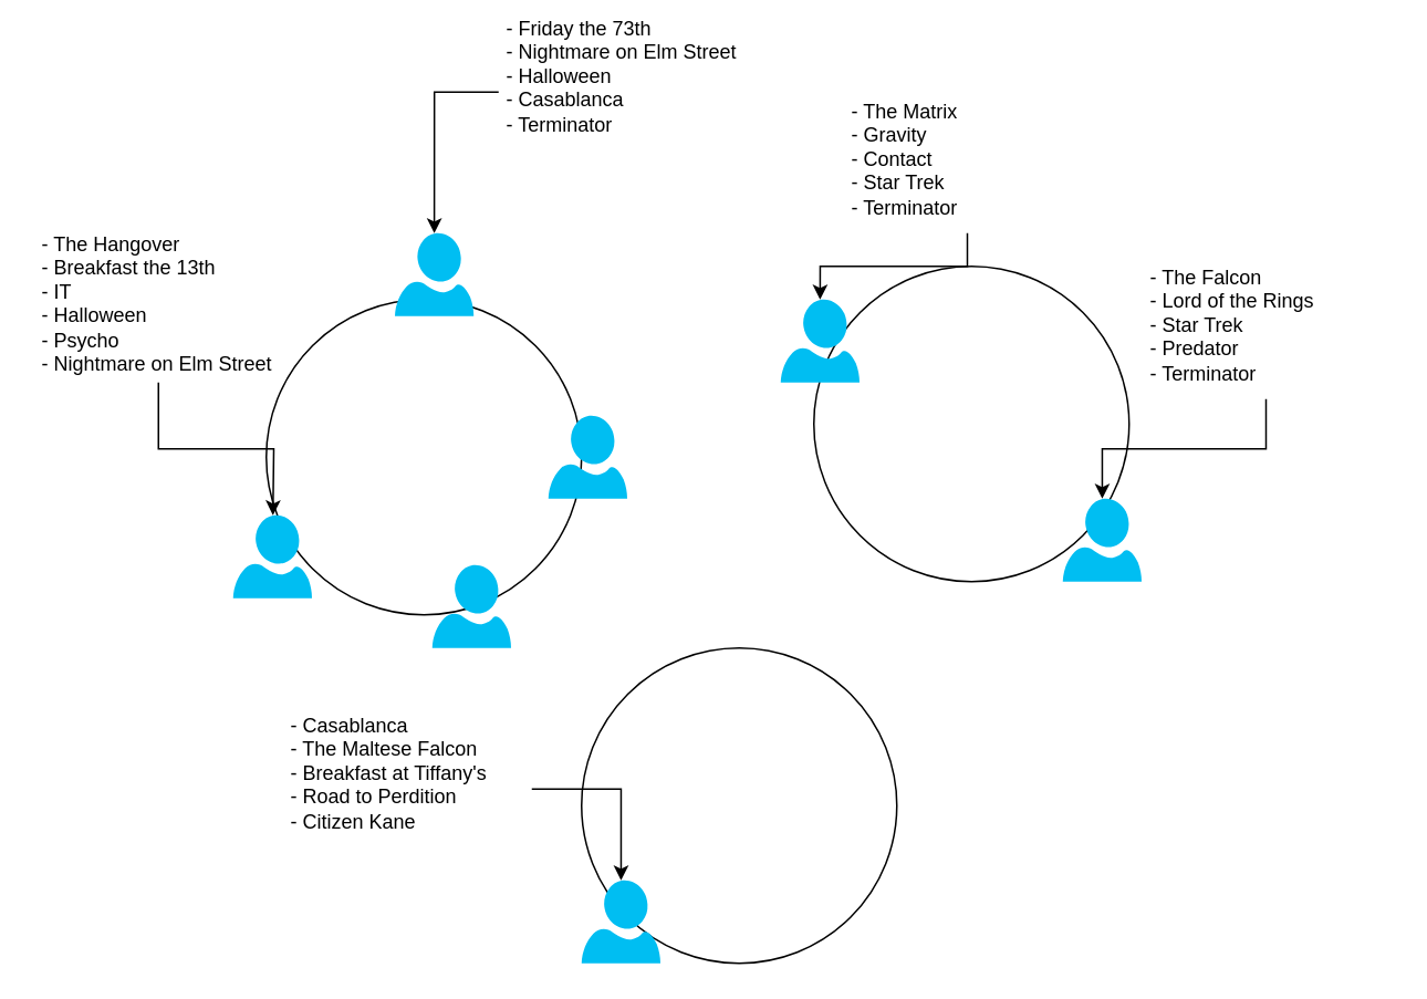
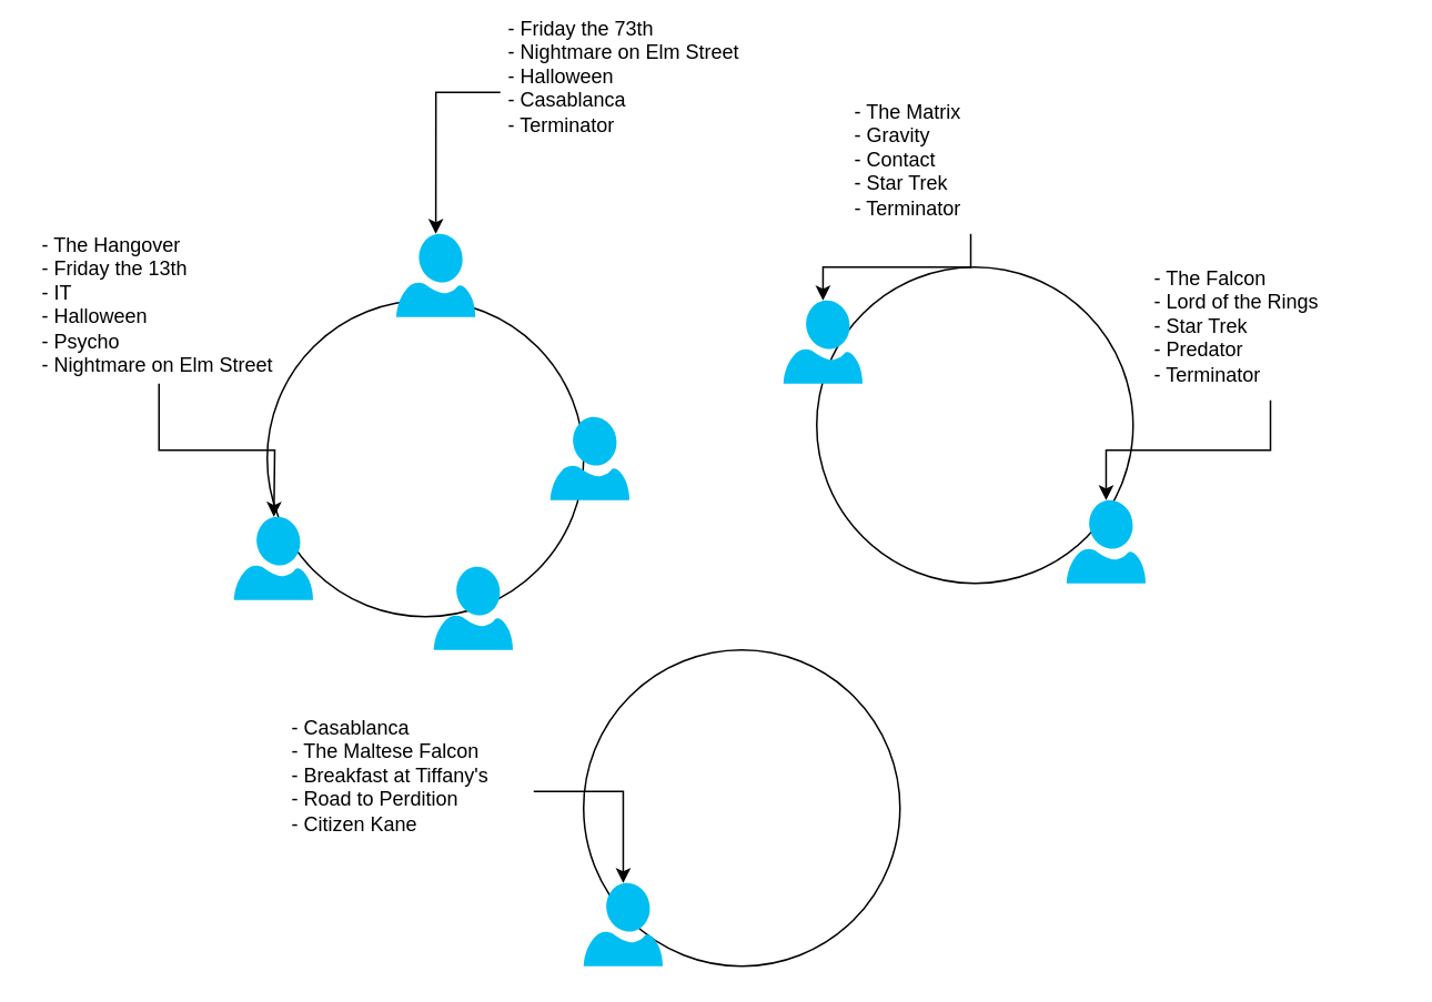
  <mxCell id="0" />
  <mxCell id="1" parent="0" />
  <mxCell id="2" value="" style="ellipse;whiteSpace=wrap;html=1;aspect=fixed;" vertex="1" parent="1"><mxGeometry x="160" y="180" width="190" height="190" as="geometry" /></mxCell>
  <mxCell id="3" value="" style="verticalLabelPosition=bottom;html=1;verticalAlign=top;align=center;strokeColor=none;fillColor=#00BEF2;shape=mxgraph.azure.user;" vertex="1" parent="1"><mxGeometry x="140" y="310" width="47.5" height="50" as="geometry" /></mxCell>
  <mxCell id="4" value="" style="verticalLabelPosition=bottom;html=1;verticalAlign=top;align=center;strokeColor=none;fillColor=#00BEF2;shape=mxgraph.azure.user;" vertex="1" parent="1"><mxGeometry x="260" y="340" width="47.5" height="50" as="geometry" /></mxCell>
  <mxCell id="5" value="" style="verticalLabelPosition=bottom;html=1;verticalAlign=top;align=center;strokeColor=none;fillColor=#00BEF2;shape=mxgraph.azure.user;" vertex="1" parent="1"><mxGeometry x="330" y="250" width="47.5" height="50" as="geometry" /></mxCell>
  <mxCell id="6" value="" style="verticalLabelPosition=bottom;html=1;verticalAlign=top;align=center;strokeColor=none;fillColor=#00BEF2;shape=mxgraph.azure.user;" vertex="1" parent="1"><mxGeometry x="237.5" y="140" width="47.5" height="50" as="geometry" /></mxCell>
  <mxCell id="7" value="" style="ellipse;whiteSpace=wrap;html=1;aspect=fixed;" vertex="1" parent="1"><mxGeometry x="490" y="160" width="190" height="190" as="geometry" /></mxCell>
  <mxCell id="8" value="" style="verticalLabelPosition=bottom;html=1;verticalAlign=top;align=center;strokeColor=none;fillColor=#00BEF2;shape=mxgraph.azure.user;" vertex="1" parent="1"><mxGeometry x="470" y="180" width="47.5" height="50" as="geometry" /></mxCell>
  <mxCell id="9" style="edgeStyle=orthogonalEdgeStyle;rounded=0;orthogonalLoop=1;jettySize=auto;html=1;entryX=0.5;entryY=0;entryDx=0;entryDy=0;entryPerimeter=0;" edge="1" parent="1" source="10" target="6"><mxGeometry relative="1" as="geometry" /></mxCell>
  <mxCell id="10" value="&lt;div&gt;- Friday the 73th&lt;/div&gt;&lt;div&gt;- Nightmare on Elm Street&lt;/div&gt;&lt;div&gt;- Halloween&lt;/div&gt;&lt;div&gt;- Casablanca&lt;/div&gt;&lt;div&gt;- Terminator&lt;br&gt;&lt;/div&gt;" style="text;html=1;strokeColor=none;fillColor=none;spacing=5;spacingTop=-20;whiteSpace=wrap;overflow=hidden;rounded=0;" vertex="1" parent="1"><mxGeometry x="300" y="20" width="150" height="70" as="geometry" /></mxCell>
  <mxCell id="11" style="edgeStyle=orthogonalEdgeStyle;rounded=0;orthogonalLoop=1;jettySize=auto;html=1;" edge="1" parent="1" source="12"><mxGeometry relative="1" as="geometry"><mxPoint x="164" y="310" as="targetPoint" /></mxGeometry></mxCell>
- <mxCell id="12" value="&lt;div&gt;- The Hangover&lt;/div&gt;&lt;div&gt;- Breakfast the 13th&lt;/div&gt;&lt;div&gt;- IT&lt;/div&gt;&lt;div&gt;- Halloween&lt;/div&gt;&lt;div&gt;- Psycho&lt;/div&gt;&lt;div&gt;- Nightmare on Elm Street&lt;br&gt;&lt;/div&gt;" style="text;html=1;strokeColor=none;fillColor=none;spacing=5;spacingTop=-20;whiteSpace=wrap;overflow=hidden;rounded=0;" vertex="1" parent="1"><mxGeometry x="20" y="150" width="150" height="80" as="geometry" /></mxCell>
+ <mxCell id="12" value="&lt;div&gt;- The Hangover&lt;/div&gt;&lt;div&gt;- Friday the 13th&lt;/div&gt;&lt;div&gt;- IT&lt;/div&gt;&lt;div&gt;- Halloween&lt;/div&gt;&lt;div&gt;- Psycho&lt;/div&gt;&lt;div&gt;- Nightmare on Elm Street&lt;br&gt;&lt;/div&gt;" style="text;html=1;strokeColor=none;fillColor=none;spacing=5;spacingTop=-20;whiteSpace=wrap;overflow=hidden;rounded=0;" vertex="1" parent="1"><mxGeometry x="20" y="150" width="150" height="80" as="geometry" /></mxCell>
  <mxCell id="13" style="edgeStyle=orthogonalEdgeStyle;rounded=0;orthogonalLoop=1;jettySize=auto;html=1;entryX=0.5;entryY=0;entryDx=0;entryDy=0;entryPerimeter=0;" edge="1" parent="1" source="14" target="8"><mxGeometry relative="1" as="geometry" /></mxCell>
  <mxCell id="14" value="&lt;div&gt;- The Matrix&lt;br&gt;&lt;/div&gt;&lt;div&gt;- Gravity&lt;br&gt;&lt;/div&gt;&lt;div&gt;- Contact&lt;br&gt;&lt;/div&gt;&lt;div&gt;- Star Trek&lt;br&gt;&lt;/div&gt;&lt;div&gt;- Terminator&lt;br&gt;&lt;/div&gt;" style="text;html=1;strokeColor=none;fillColor=none;spacing=5;spacingTop=-20;whiteSpace=wrap;overflow=hidden;rounded=0;" vertex="1" parent="1"><mxGeometry x="507.5" y="70" width="150" height="70" as="geometry" /></mxCell>
  <mxCell id="15" style="edgeStyle=orthogonalEdgeStyle;rounded=0;orthogonalLoop=1;jettySize=auto;html=1;" edge="1" parent="1" source="16" target="17"><mxGeometry relative="1" as="geometry" /></mxCell>
  <mxCell id="16" value="&lt;div&gt;- The Falcon&lt;/div&gt;&lt;div&gt;- Lord of the Rings&lt;/div&gt;&lt;div&gt;- Star Trek&lt;/div&gt;&lt;div&gt;- Predator&lt;/div&gt;&lt;div&gt;- Terminator&lt;br&gt;&lt;/div&gt;" style="text;html=1;strokeColor=none;fillColor=none;spacing=5;spacingTop=-20;whiteSpace=wrap;overflow=hidden;rounded=0;" vertex="1" parent="1"><mxGeometry x="687.5" y="170" width="150" height="70" as="geometry" /></mxCell>
  <mxCell id="17" value="" style="verticalLabelPosition=bottom;html=1;verticalAlign=top;align=center;strokeColor=none;fillColor=#00BEF2;shape=mxgraph.azure.user;" vertex="1" parent="1"><mxGeometry x="640" y="300" width="47.5" height="50" as="geometry" /></mxCell>
  <mxCell id="18" value="" style="ellipse;whiteSpace=wrap;html=1;aspect=fixed;" vertex="1" parent="1"><mxGeometry x="350" y="390" width="190" height="190" as="geometry" /></mxCell>
  <mxCell id="19" value="" style="verticalLabelPosition=bottom;html=1;verticalAlign=top;align=center;strokeColor=none;fillColor=#00BEF2;shape=mxgraph.azure.user;" vertex="1" parent="1"><mxGeometry x="350" y="530" width="47.5" height="50" as="geometry" /></mxCell>
  <mxCell id="20" style="edgeStyle=orthogonalEdgeStyle;rounded=0;orthogonalLoop=1;jettySize=auto;html=1;" edge="1" parent="1" source="21" target="19"><mxGeometry relative="1" as="geometry" /></mxCell>
  <mxCell id="21" value="&lt;div&gt;- Casablanca&lt;/div&gt;&lt;div&gt;- The Maltese Falcon&lt;/div&gt;&lt;div&gt;- Breakfast at Tiffany's&lt;/div&gt;&lt;div&gt;- Road to Perdition&lt;/div&gt;&lt;div&gt;- Citizen Kane&lt;br&gt;&lt;/div&gt;" style="text;html=1;strokeColor=none;fillColor=none;spacing=5;spacingTop=-20;whiteSpace=wrap;overflow=hidden;rounded=0;" vertex="1" parent="1"><mxGeometry x="170" y="440" width="150" height="70" as="geometry" /></mxCell>
